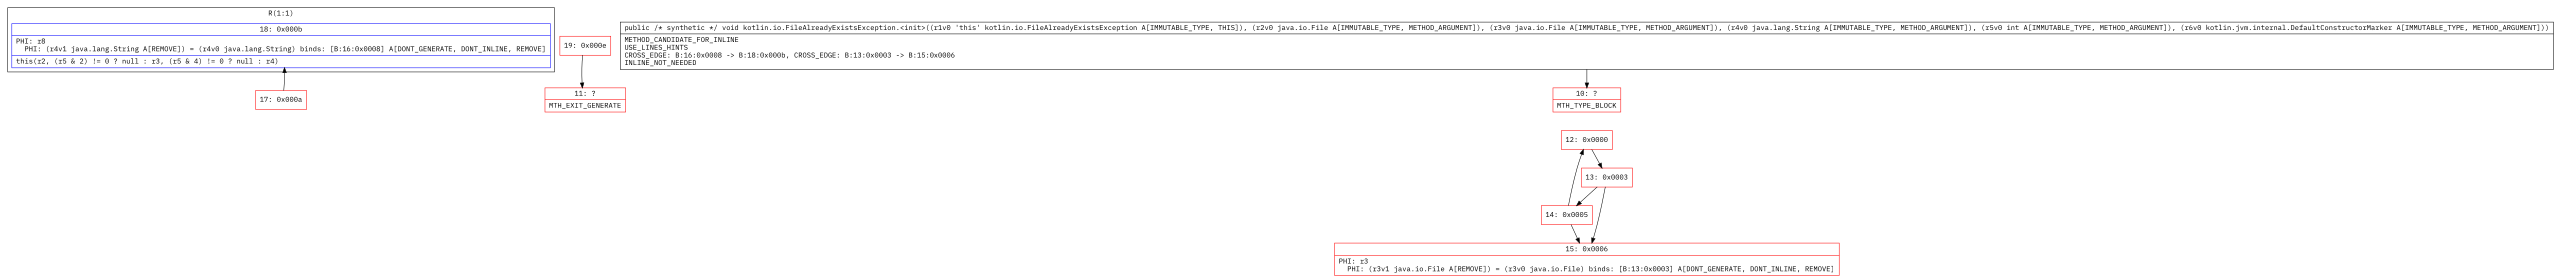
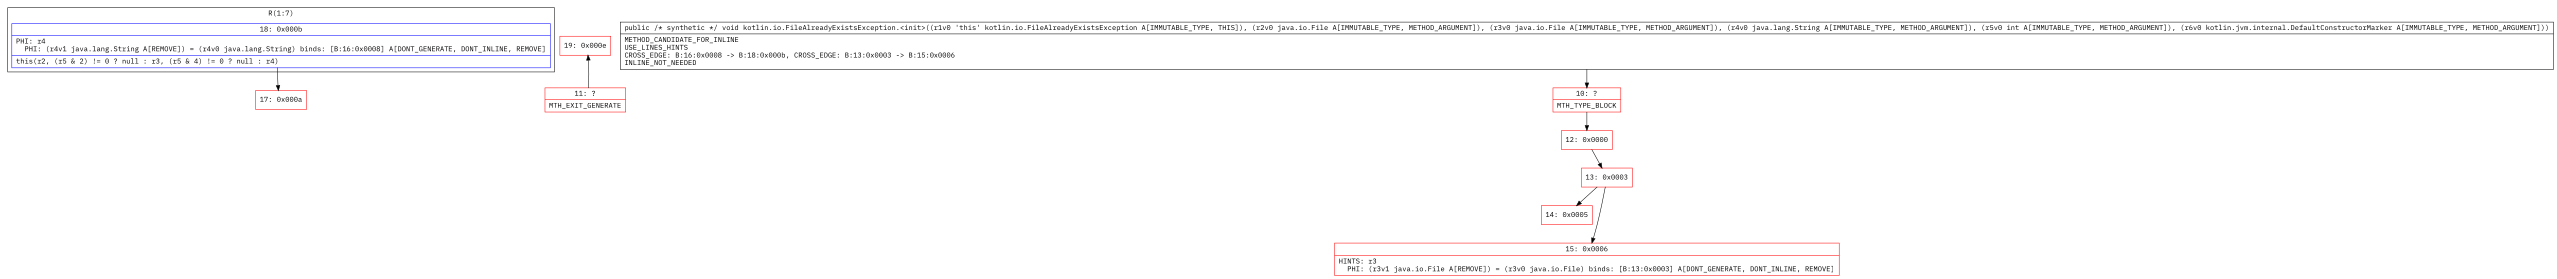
  digraph {
    fontname="IBM Plex Mono"
    node [color=red fontname="IBM Plex Mono" shape=record]
    edge [fontname="IBM Plex Mono"]
-   n1 [color=blue label="{18\:\ 0x000b|PHI: r8 \l  PHI: (r4v1 java.lang.String A[REMOVE]) = (r4v0 java.lang.String) binds: [B:16:0x0008] A[DONT_GENERATE, DONT_INLINE, REMOVE]\l|this(r2, (r5 & 2) != 0 ? null : r3, (r5 & 4) != 0 ? null : r4)\l}"]
+   n1 [color=blue label="{18\:\ 0x000b|PHI: r4 \l  PHI: (r4v1 java.lang.String A[REMOVE]) = (r4v0 java.lang.String) binds: [B:16:0x0008] A[DONT_GENERATE, DONT_INLINE, REMOVE]\l|this(r2, (r5 & 2) != 0 ? null : r3, (r5 & 4) != 0 ? null : r4)\l}"]
    n2 [label="{19\:\ 0x000e}"]
    n3 [label="{11\:\ ?|MTH_EXIT_GENERATE\l}"]
    n4 [label="{10\:\ ?|MTH_TYPE_BLOCK\l}"]
    n5 [label="{12\:\ 0x0000}"]
    n6 [label="{13\:\ 0x0003}"]
    n7 [label="{14\:\ 0x0005}"]
-   n8 [label="{15\:\ 0x0006|PHI: r3 \l  PHI: (r3v1 java.io.File A[REMOVE]) = (r3v0 java.io.File) binds: [B:13:0x0003] A[DONT_GENERATE, DONT_INLINE, REMOVE]\l}"]
+   n8 [label="{15\:\ 0x0006|HINTS: r3 \l  PHI: (r3v1 java.io.File A[REMOVE]) = (r3v0 java.io.File) binds: [B:13:0x0003] A[DONT_GENERATE, DONT_INLINE, REMOVE]\l}"]
    n9 [label="{17\:\ 0x000a}"]
    n10 [label="{public \/* synthetic *\/ void kotlin.io.FileAlreadyExistsException.\<init\>((r1v0 'this' kotlin.io.FileAlreadyExistsException A[IMMUTABLE_TYPE, THIS]), (r2v0 java.io.File A[IMMUTABLE_TYPE, METHOD_ARGUMENT]), (r3v0 java.io.File A[IMMUTABLE_TYPE, METHOD_ARGUMENT]), (r4v0 java.lang.String A[IMMUTABLE_TYPE, METHOD_ARGUMENT]), (r5v0 int A[IMMUTABLE_TYPE, METHOD_ARGUMENT]), (r6v0 kotlin.jvm.internal.DefaultConstructorMarker A[IMMUTABLE_TYPE, METHOD_ARGUMENT]))  | METHOD_CANDIDATE_FOR_INLINE\lUSE_LINES_HINTS\lCROSS_EDGE: B:16:0x0008 \-\> B:18:0x000b, CROSS_EDGE: B:13:0x0003 \-\> B:15:0x0006\lINLINE_NOT_NEEDED\l}" color=""]
    subgraph cluster_1 {
-     label="R(1:1)"
+     label="R(1:7)"
      n1
    }
-   n2 -> n3
-   n7 -> n5
+   n3 -> n2
+   n4 -> n5
    n5 -> n6
    n6 -> n7
    n6 -> n8
-   n7 -> n8
-   n9 -> n1
+   n1 -> n9
    n10 -> n4
  }
